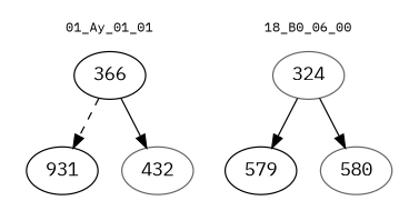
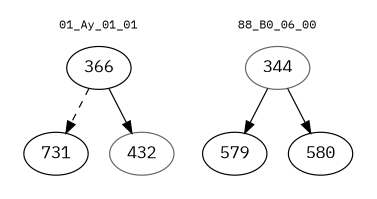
  digraph {
    fontname="IBM Plex Mono"
    node [color=black fontname="IBM Plex Mono"]
    edge [color=black fontname="IBM Plex Mono" style=solid]
    n1 [label=366]
-   n2 [label=931]
+   n2 [label=731]
    n3 [color=gray40 label=432]
-   n4 [color=gray40 label=324]
+   n4 [color=gray40 label=344]
    n5 [label=579]
-   n6 [color=gray40 label=580]
+   n6 [label=580]
    subgraph cluster_1 {
      color=white
      fontsize=10
      label="01_Ay_01_01"
      n1
      n2
      n3
    }
    subgraph cluster_2 {
      color=white
      fontsize=10
-     label="18_B0_06_00"
+     label="88_B0_06_00"
      n4
      n5
      n6
    }
    n1 -> n2 [style=dashed]
    n1 -> n3
    n4 -> n5
    n4 -> n6
  }
